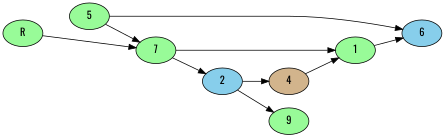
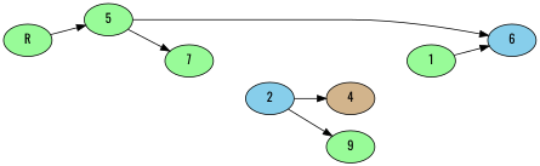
  digraph {
    fontname=Oswald
    rankdir=LR
    node [fillcolor=palegreen fontname=Oswald style=filled]
    edge [fontname=Oswald]
    6 [fillcolor=skyblue]
    1
    2 [fillcolor=skyblue]
    4 [fillcolor=tan]
    9
    5
    7
    R
    1 -> 6
    2 -> 4
    2 -> 9
-   4 -> 1
    5 -> 6
    5 -> 7
-   7 -> 1
-   7 -> 2
-   R -> 7
+   R -> 5
  }
